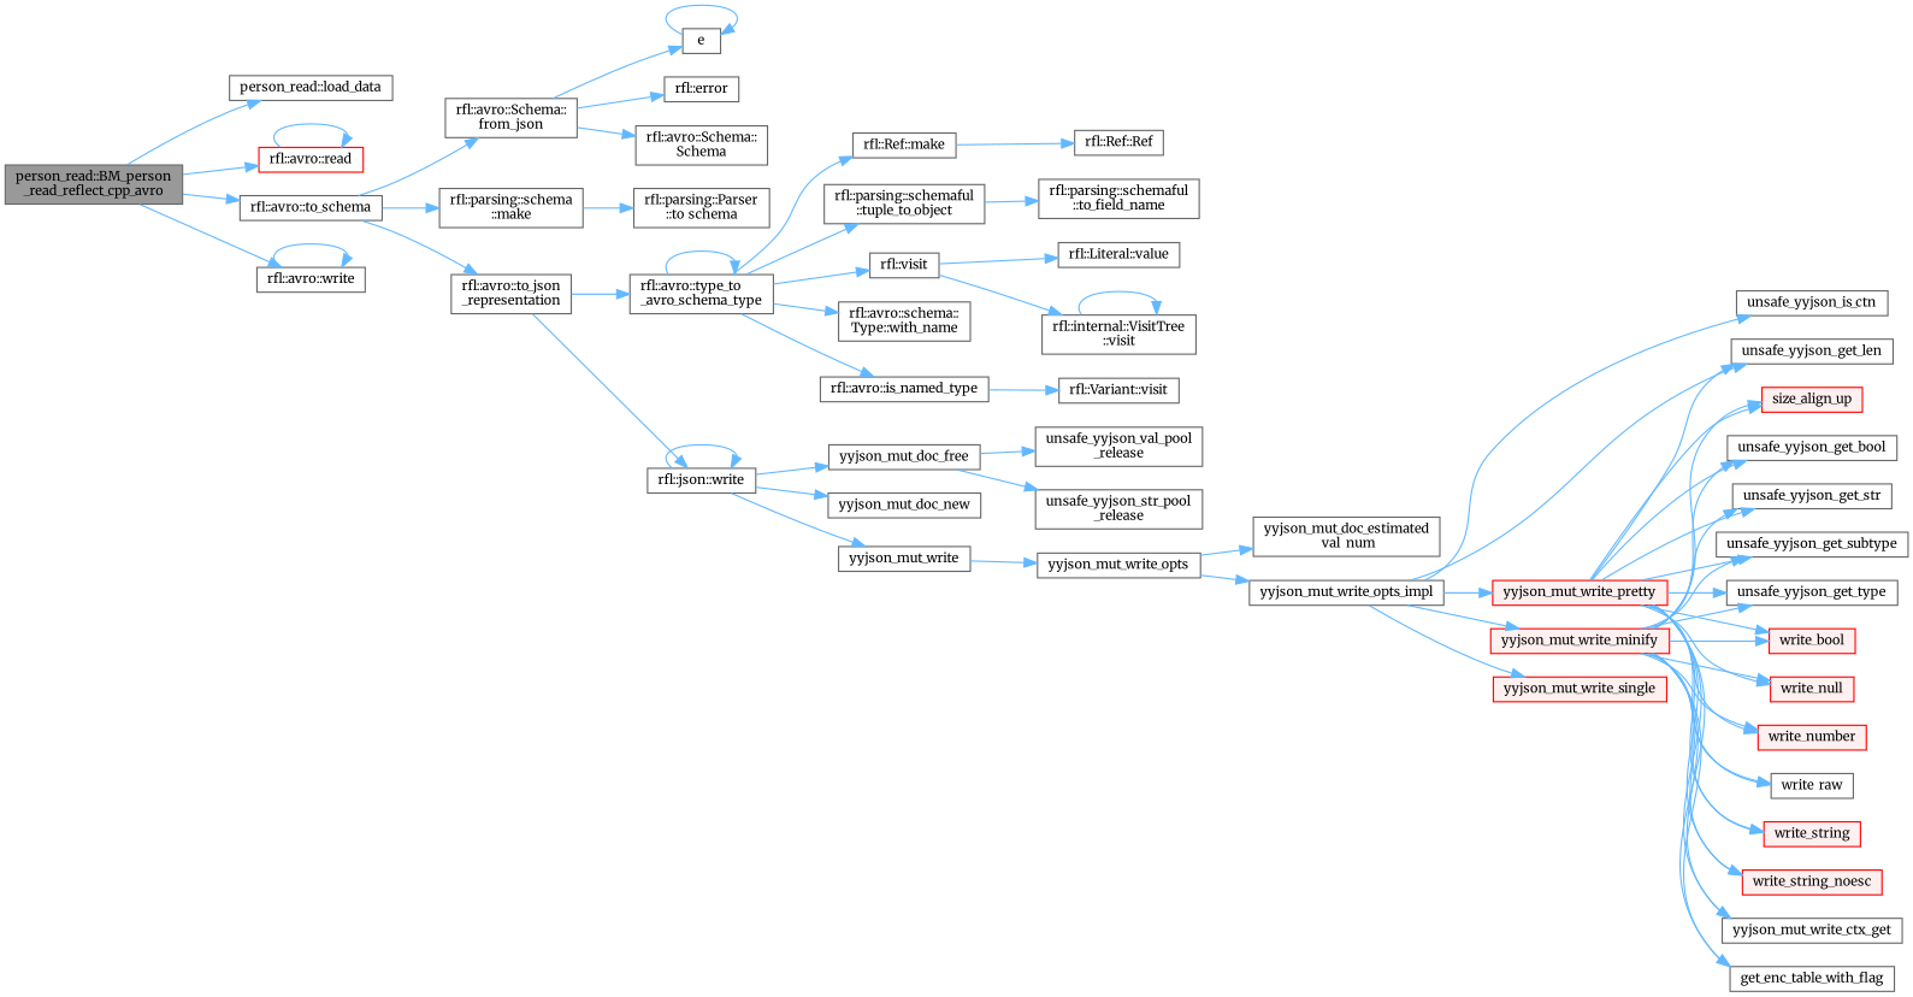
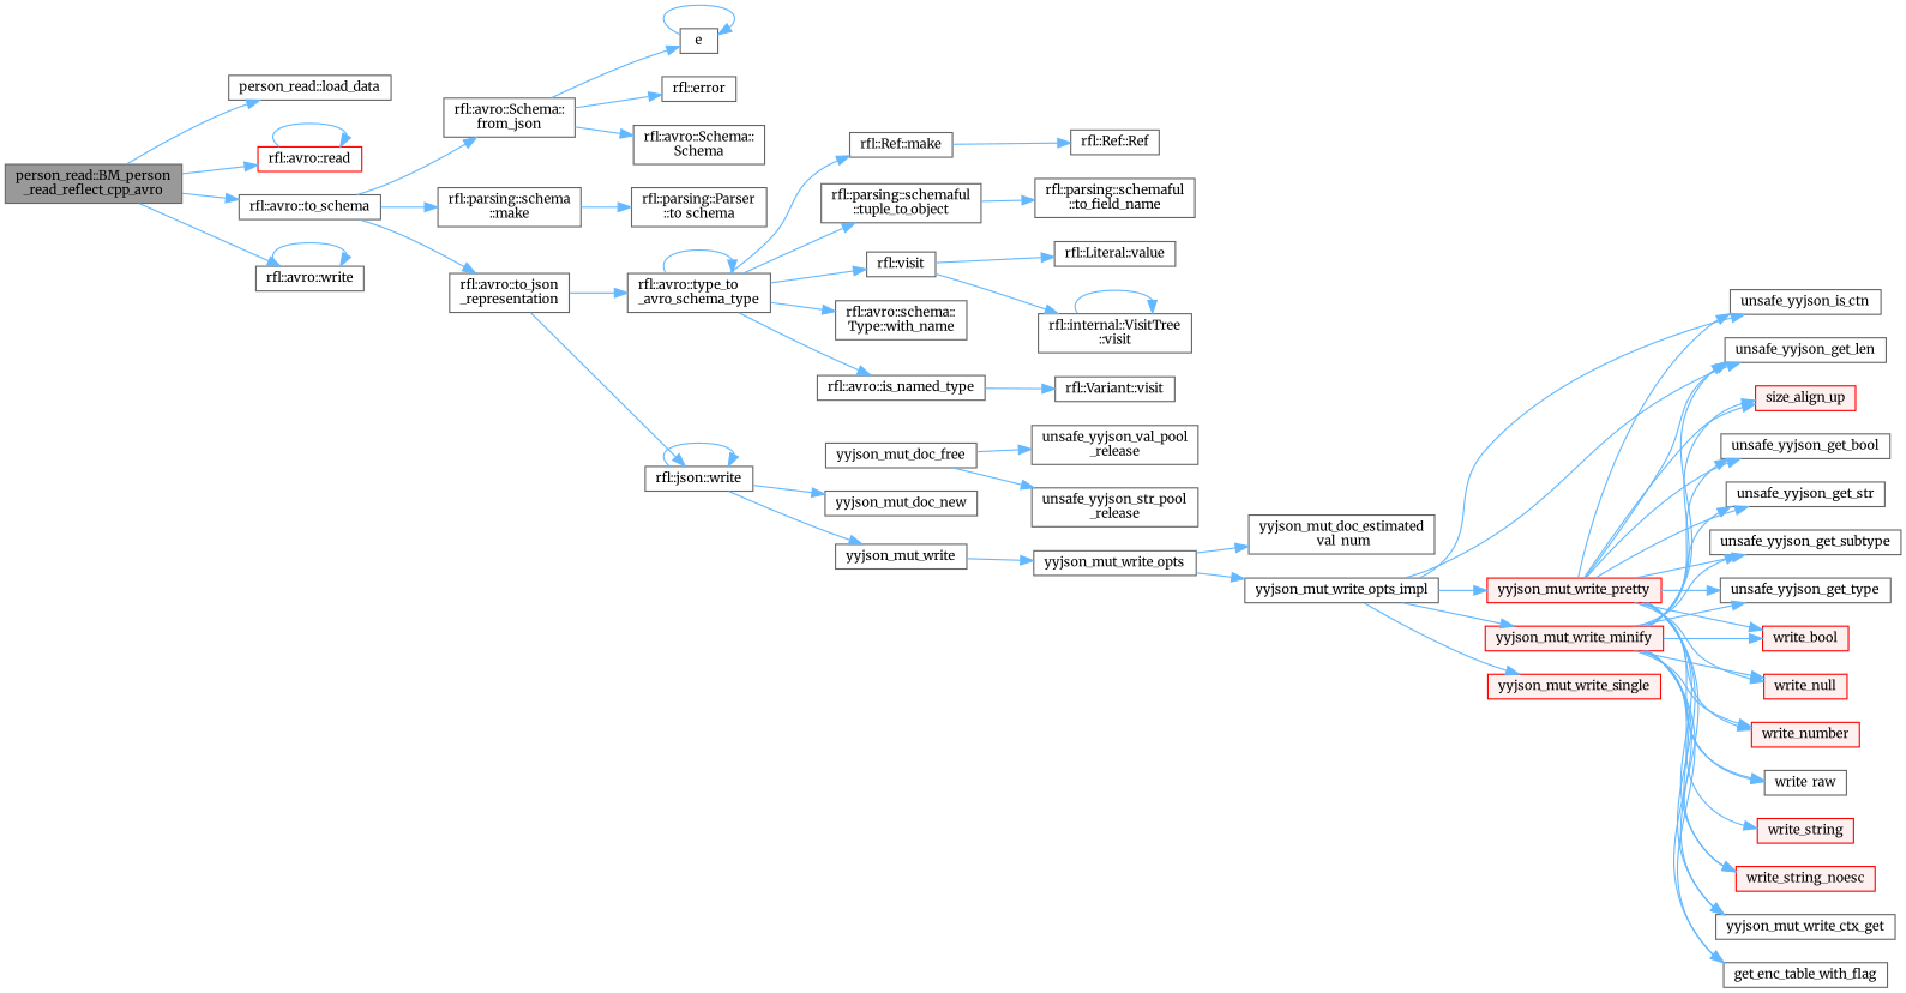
  digraph {
    fontname=Merriweather
    rankdir=LR
    node [color=grey40 fillcolor=white fontname=Merriweather fontsize=10 shape=box style=filled]
    edge [color=steelblue1 fontname=Merriweather fontsize=10 labelfontname=Helvetica labelfontsize=10 style=solid]
    n1 [color=gray40 fillcolor=grey60 fontcolor=black height=0.2 label="person_read::BM_person\l_read_reflect_cpp_avro" width=0.4]
    n2 [height=0.2 label="person_read::load_data" width=0.4]
    n3 [color=red height=0.2 label="rfl::avro::read" width=0.4]
    n4 [height=0.2 label="rfl::avro::to_schema" width=0.4]
    n5 [height=0.2 label="rfl::avro::write" width=0.4]
    n6 [height=0.2 label="rfl::avro::Schema::\lfrom_json" width=0.4]
    n7 [height=0.2 label="rfl::parsing::schema\l::make" width=0.4]
    n8 [height=0.2 label="rfl::avro::to_json\l_representation" width=0.4]
    n9 [height=0.2 label=e width=0.4]
    n10 [height=0.2 label="rfl::error" width=0.4]
    n11 [height=0.2 label="rfl::avro::Schema::\lSchema" width=0.4]
    n12 [height=0.2 label="rfl::parsing::Parser\l::to_schema" width=0.4]
    n13 [height=0.2 label="rfl::avro::type_to\l_avro_schema_type" width=0.4]
    n14 [height=0.2 label="rfl::json::write" width=0.4]
    n15 [height=0.2 label="rfl::avro::is_named_type" width=0.4]
    n16 [height=0.2 label="rfl::Ref::make" width=0.4]
    n17 [height=0.2 label="rfl::parsing::schemaful\l::tuple_to_object" width=0.4]
    n18 [height=0.2 label="rfl::visit" width=0.4]
    n19 [height=0.2 label="rfl::avro::schema::\lType::with_name" width=0.4]
    n20 [height=0.2 label=yyjson_mut_doc_free width=0.4]
    n21 [height=0.2 label=yyjson_mut_doc_new width=0.4]
    n22 [height=0.2 label=yyjson_mut_write width=0.4]
    n23 [height=0.2 label="rfl::Variant::visit" width=0.4]
    n24 [height=0.2 label="rfl::Ref::Ref" width=0.4]
    n25 [height=0.2 label="rfl::parsing::schemaful\l::to_field_name" width=0.4]
    n26 [height=0.2 label="rfl::Literal::value" width=0.4]
    n27 [height=0.2 label="rfl::internal::VisitTree\l::visit" width=0.4]
    n28 [height=0.2 label="unsafe_yyjson_str_pool\l_release" width=0.4]
    n29 [height=0.2 label="unsafe_yyjson_val_pool\l_release" width=0.4]
    n30 [height=0.2 label=yyjson_mut_write_opts width=0.4]
    n31 [height=0.2 label="yyjson_mut_doc_estimated\l_val_num" width=0.4]
    n32 [height=0.2 label=yyjson_mut_write_opts_impl width=0.4]
    n33 [height=0.2 label=unsafe_yyjson_get_len width=0.4]
    n34 [height=0.2 label=unsafe_yyjson_is_ctn width=0.4]
    n35 [color=red fillcolor="#FFF0F0" height=0.2 label=yyjson_mut_write_minify width=0.4]
    n36 [color=red fillcolor="#FFF0F0" height=0.2 label=yyjson_mut_write_pretty width=0.4]
    n37 [color=red fillcolor="#FFF0F0" height=0.2 label=yyjson_mut_write_single width=0.4]
    n38 [height=0.2 label=get_enc_table_with_flag width=0.4]
    n39 [color=red fillcolor="#FFF0F0" height=0.2 label=size_align_up width=0.4]
    n40 [height=0.2 label=unsafe_yyjson_get_bool width=0.4]
    n41 [height=0.2 label=unsafe_yyjson_get_str width=0.4]
    n42 [height=0.2 label=unsafe_yyjson_get_subtype width=0.4]
    n43 [height=0.2 label=unsafe_yyjson_get_type width=0.4]
    n44 [color=red fillcolor="#FFF0F0" height=0.2 label=write_bool width=0.4]
    n45 [color=red fillcolor="#FFF0F0" height=0.2 label=write_null width=0.4]
    n46 [color=red fillcolor="#FFF0F0" height=0.2 label=write_number width=0.4]
    n47 [height=0.2 label=write_raw width=0.4]
    n48 [color=red fillcolor="#FFF0F0" height=0.2 label=write_string width=0.4]
    n49 [color=red fillcolor="#FFF0F0" height=0.2 label=write_string_noesc width=0.4]
    n50 [height=0.2 label=yyjson_mut_write_ctx_get width=0.4]
    n1 -> n2
    n1 -> n3
    n1 -> n4
    n1 -> n5
    n3 -> n3
    n4 -> n6
    n4 -> n7
    n4 -> n8
    n5 -> n5
    n6 -> n9
    n6 -> n10
    n6 -> n11
    n7 -> n12
    n8 -> n13
    n8 -> n14
    n9 -> n9
    n13 -> n13
    n13 -> n15
    n13 -> n16
    n13 -> n17
    n13 -> n18
    n13 -> n19
    n14 -> n14
-   n14 -> n20
    n14 -> n21
    n14 -> n22
    n15 -> n23
    n16 -> n24
    n17 -> n25
    n18 -> n26
    n18 -> n27
    n20 -> n28
    n20 -> n29
    n22 -> n30
    n27 -> n27
    n30 -> n31
    n30 -> n32
    n32 -> n33
    n32 -> n34
    n32 -> n35
    n32 -> n36
    n32 -> n37
+   n35 -> n33
    n35 -> n38
    n35 -> n39
    n35 -> n40
    n35 -> n41
    n35 -> n42
    n35 -> n43
    n35 -> n44
    n35 -> n45
    n35 -> n46
    n35 -> n47
    n35 -> n48
    n35 -> n49
    n35 -> n50
    n36 -> n33
    n36 -> n38
    n36 -> n39
    n36 -> n40
    n36 -> n41
    n36 -> n42
    n36 -> n43
    n36 -> n44
    n36 -> n45
    n36 -> n46
    n36 -> n47
-   n36 -> n48
+   n36 -> n34
    n36 -> n49
    n36 -> n50
  }
